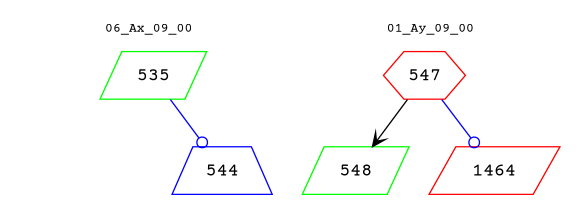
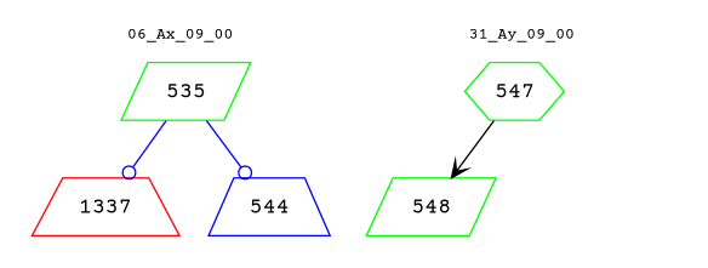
  digraph {
    fontname="Courier Prime"
    node [color=green fontname="Courier Prime" shape=parallelogram]
    edge [arrowhead=odot color=blue fontname="Courier Prime"]
    n1 [label=535]
+   n2 [color=red label=1337 shape=trapezium]
    n3 [color=blue label=544 shape=trapezium]
-   n4 [color=red label=547 shape=hexagon]
+   n4 [label=547 shape=hexagon]
    n5 [label=548]
-   n6 [color=red label=1464]
    subgraph cluster_1 {
      color=white
      fontsize=10
      label="06_Ax_09_00"
      n1
+     n2
      n3
    }
    subgraph cluster_2 {
      color=white
      fontsize=10
-     label="01_Ay_09_00"
+     label="31_Ay_09_00"
      n4
      n5
-     n6
    }
+   n1 -> n2
    n1 -> n3
    n4 -> n5 [arrowhead=vee color=black]
-   n4 -> n6
  }
